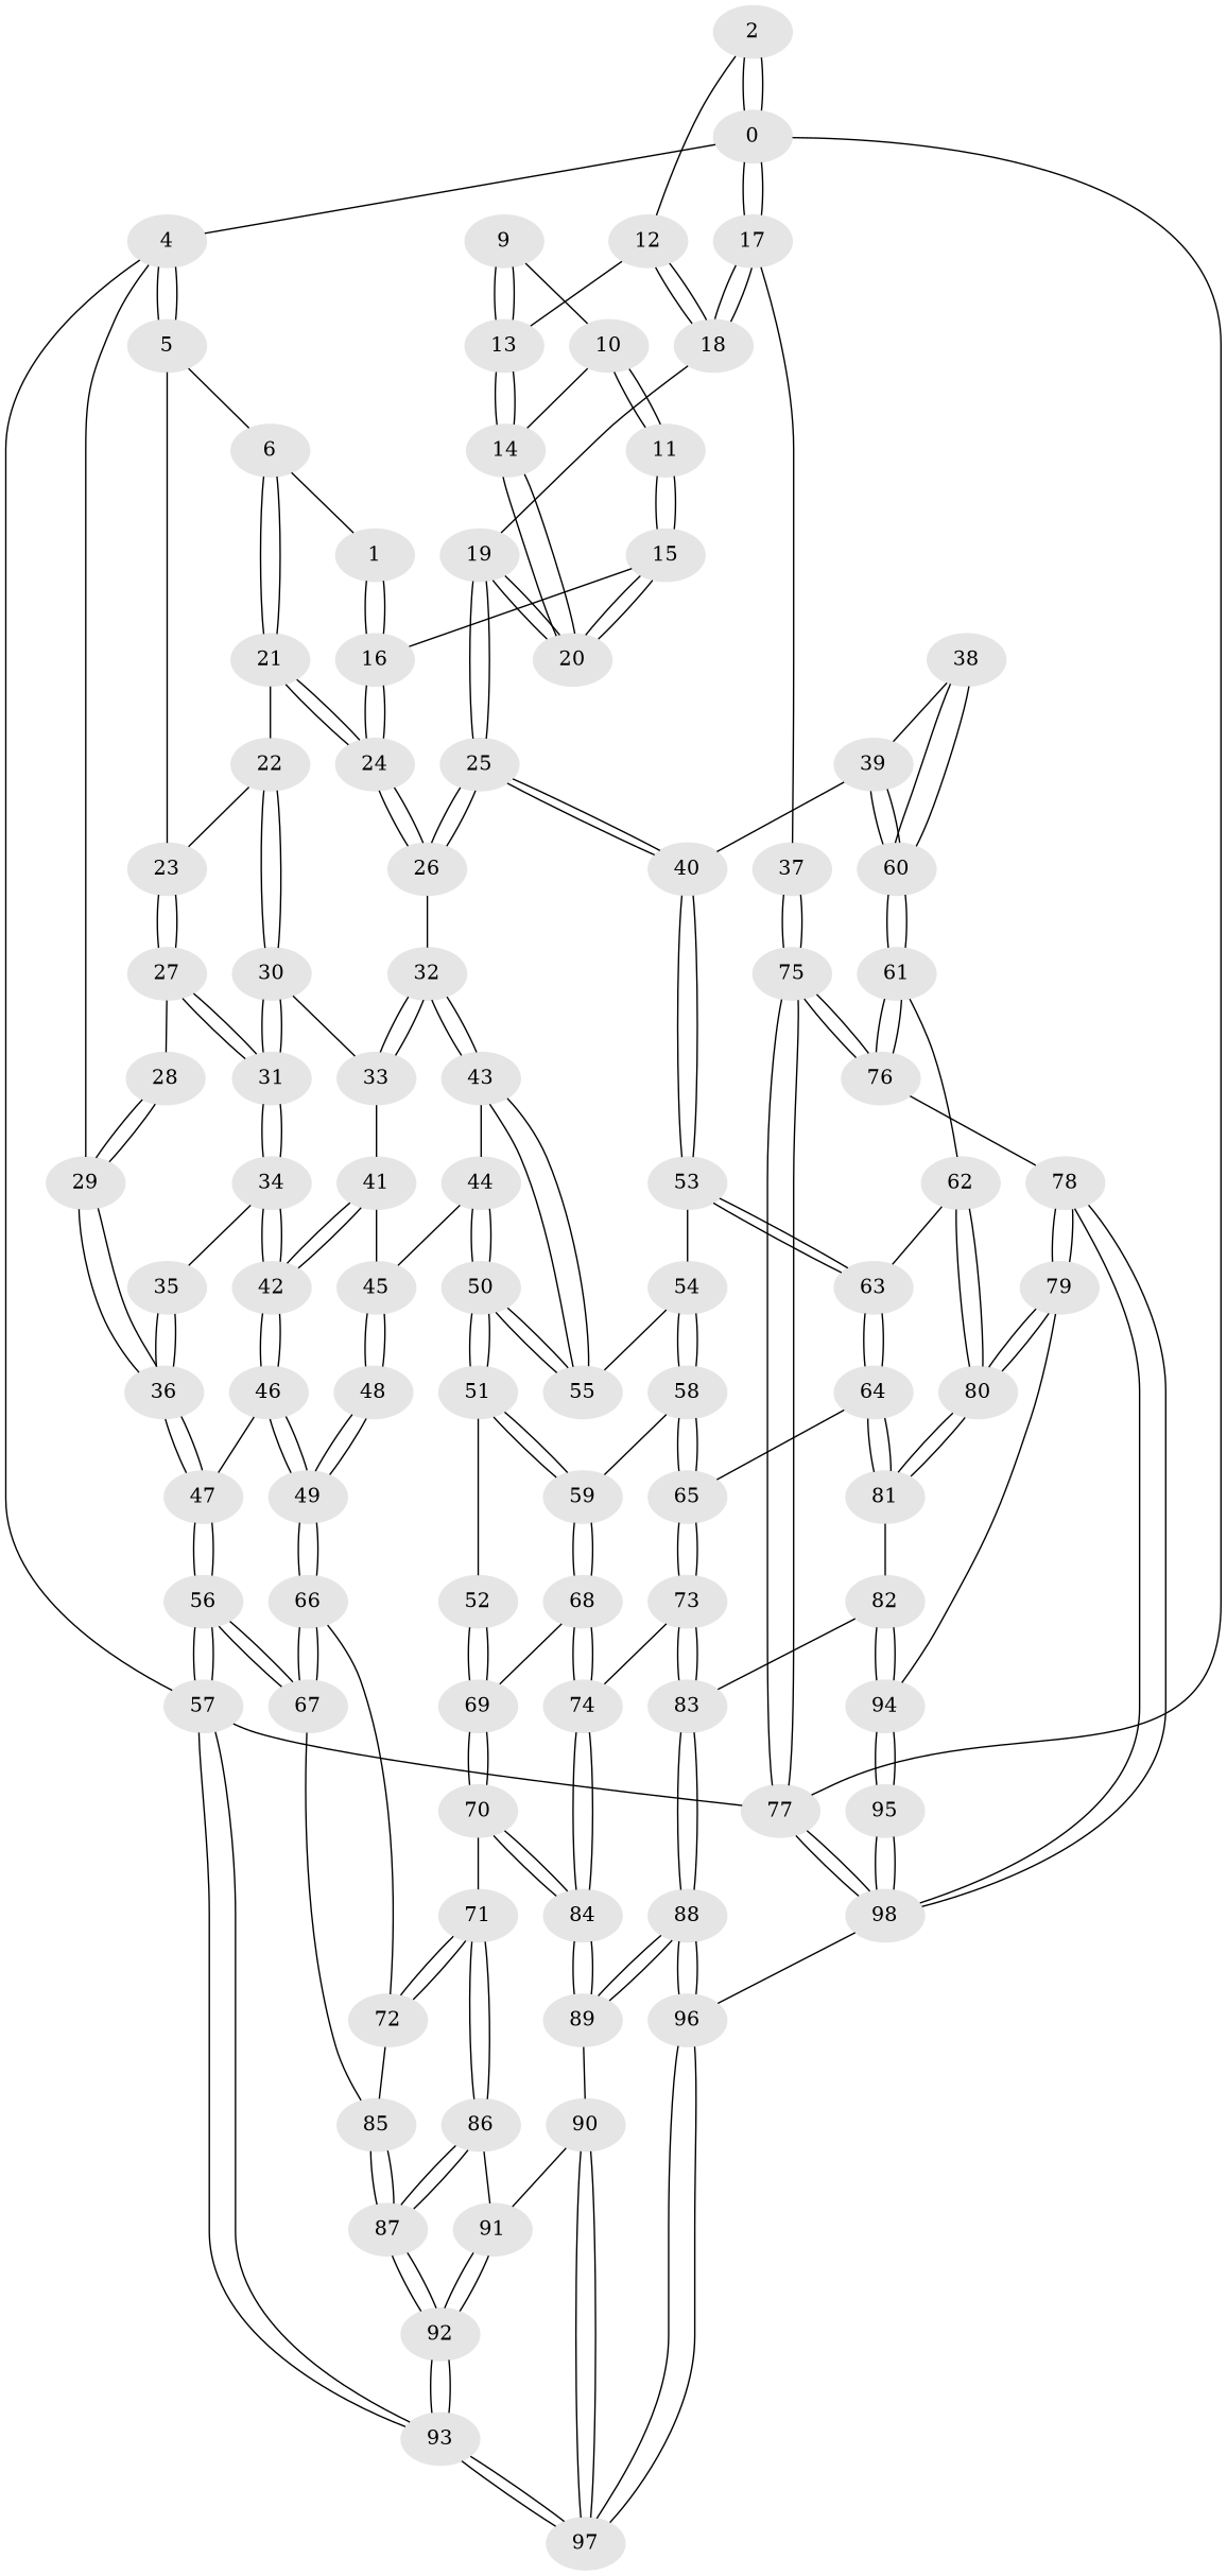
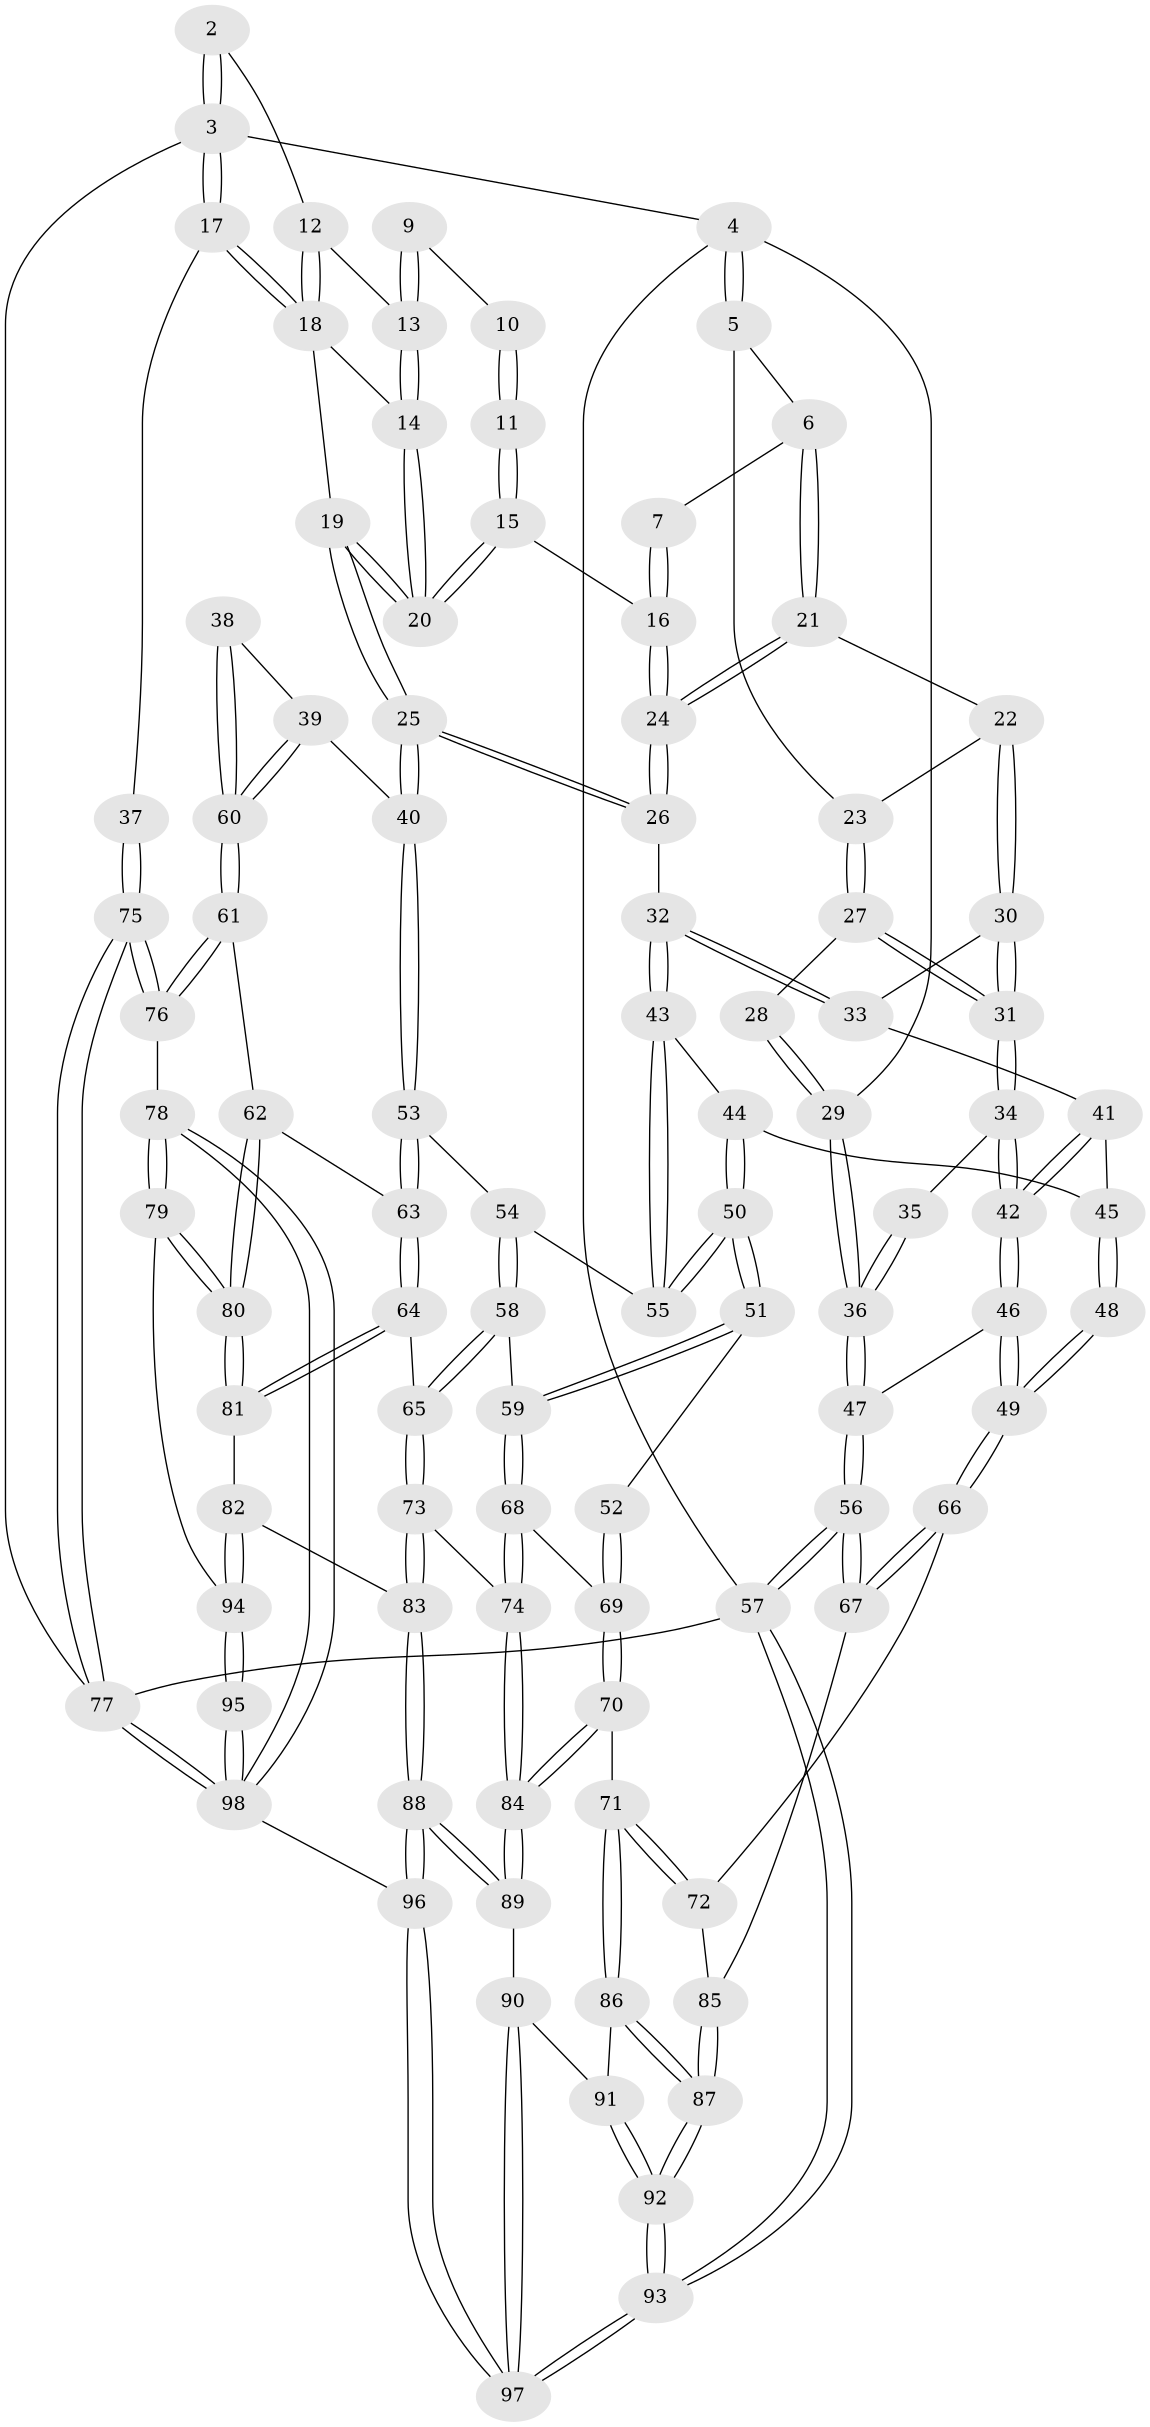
  graph {
    node [color=gray90 style=filled]
    2
-   3 [label=0]
+   3
    12
    9
    10
    13
    4
    17
    77
    18
    5
    29
    57
    37
    98
    6
    23
    36
    93
-   7 [label=1]
+   7
    21
    27
    16
    24
    22
    11
    15
    14
    20
    19
    26
    75
    25
    40
    30
    31
    33
    28
    32
    53
    43
    34
    35
    47
    41
    42
    44
    55
    45
    46
    56
    38
    39
    60
    76
    61
    54
    63
    48
    49
    50
    51
    66
    67
    52
    69
    72
    59
    68
    70
    58
    64
    65
    85
    97
    73
    74
    62
    80
    78
    81
    82
    83
    87
    84
    71
    86
    89
    91
    88
    79
    96
    94
    95
    90
    92
    2 -- 3
    2 -- 3
    2 -- 12
    3 -- 4
    3 -- 17
    3 -- 17
    3 -- 77
    12 -- 13
    12 -- 18
    12 -- 18
    9 -- 10
    9 -- 13
    9 -- 13
    10 -- 11
    10 -- 11
-   10 -- 14
+   18 -- 14
    13 -- 14
    13 -- 14
    4 -- 5
    4 -- 5
    4 -- 29
    4 -- 57
    17 -- 18
    17 -- 18
    17 -- 37
    77 -- 98
    77 -- 98
    18 -- 19
    5 -- 6
    5 -- 23
    29 -- 36
    29 -- 36
    57 -- 77
    57 -- 93
    57 -- 93
    37 -- 75
    37 -- 75
    98 -- 96
    6 -- 7
    6 -- 21
    6 -- 21
    23 -- 27
    23 -- 27
    36 -- 47
    36 -- 47
    93 -- 97
    93 -- 97
    7 -- 16
    7 -- 16
    21 -- 24
    21 -- 24
    21 -- 22
    27 -- 31
    27 -- 31
    27 -- 28
    16 -- 24
    16 -- 24
    24 -- 26
    24 -- 26
    22 -- 23
    22 -- 30
    22 -- 30
    11 -- 15
    11 -- 15
    15 -- 16
    15 -- 20
    15 -- 20
    14 -- 20
    14 -- 20
    19 -- 20
    19 -- 20
    19 -- 25
    19 -- 25
    26 -- 32
    75 -- 77
    75 -- 77
    75 -- 76
    75 -- 76
    25 -- 26
    25 -- 26
    25 -- 40
    25 -- 40
    40 -- 53
    40 -- 53
    30 -- 31
    30 -- 31
    30 -- 33
    31 -- 34
    31 -- 34
    33 -- 41
    28 -- 29
    28 -- 29
    32 -- 33
    32 -- 33
    32 -- 43
    32 -- 43
    53 -- 54
    53 -- 63
    53 -- 63
    43 -- 44
    43 -- 55
    43 -- 55
    34 -- 35
    34 -- 42
    34 -- 42
    35 -- 36
    35 -- 36
    47 -- 56
    47 -- 56
    41 -- 42
    41 -- 42
    41 -- 45
    42 -- 46
    42 -- 46
    44 -- 45
    44 -- 50
    44 -- 50
    45 -- 48
    45 -- 48
    46 -- 47
    46 -- 49
    46 -- 49
    56 -- 57
    56 -- 57
    56 -- 67
    56 -- 67
    38 -- 39
    38 -- 60
    38 -- 60
    39 -- 40
    39 -- 60
    39 -- 60
    60 -- 61
    60 -- 61
    76 -- 78
    61 -- 76
    61 -- 76
    61 -- 62
    54 -- 55
    54 -- 58
    54 -- 58
    63 -- 64
    63 -- 64
    48 -- 49
    48 -- 49
    49 -- 66
    49 -- 66
    50 -- 55
    50 -- 55
    50 -- 51
    50 -- 51
    51 -- 52
    51 -- 59
    51 -- 59
    66 -- 67
    66 -- 67
    66 -- 72
    67 -- 85
    52 -- 69
    52 -- 69
    69 -- 70
    69 -- 70
    72 -- 85
    59 -- 68
    59 -- 68
    68 -- 69
    68 -- 74
    68 -- 74
    70 -- 84
    70 -- 84
    70 -- 71
    58 -- 59
    58 -- 65
    58 -- 65
    64 -- 65
    64 -- 81
    64 -- 81
    65 -- 73
    65 -- 73
    85 -- 87
    85 -- 87
    73 -- 74
    73 -- 83
    73 -- 83
    74 -- 84
    74 -- 84
    62 -- 63
    62 -- 80
    62 -- 80
    80 -- 81
    80 -- 81
    78 -- 98
    78 -- 98
    78 -- 79
    78 -- 79
    81 -- 82
    82 -- 83
    82 -- 94
    82 -- 94
    83 -- 88
    83 -- 88
    87 -- 92
    87 -- 92
    84 -- 89
    84 -- 89
    71 -- 72
    71 -- 72
    71 -- 86
    71 -- 86
    86 -- 87
    86 -- 87
    86 -- 91
    89 -- 90
    91 -- 92
    91 -- 92
    88 -- 89
    88 -- 89
    88 -- 96
    88 -- 96
    79 -- 80
    79 -- 80
    79 -- 94
    96 -- 97
    96 -- 97
    94 -- 95
    94 -- 95
    95 -- 98
    95 -- 98
    90 -- 97
    90 -- 97
    90 -- 91
    92 -- 93
    92 -- 93
  }
